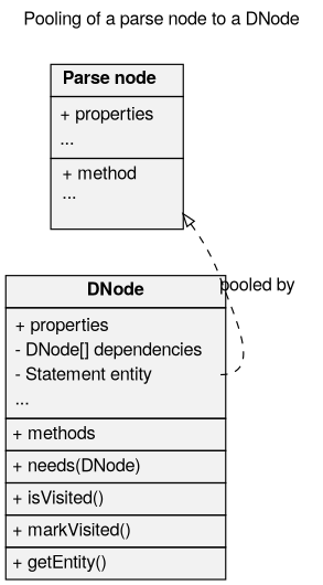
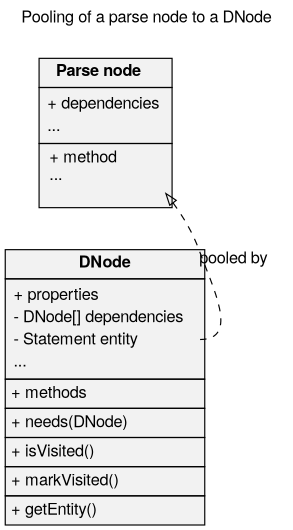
  digraph {
    fontname="Helvetica,Arial,sans-serif"
    label="Pooling of a parse node to a DNode"
    labelloc=t
    node [fillcolor=gray95 fontname="Helvetica,Arial,sans-serif" shape=plain style=filled]
    n1 [label=<<table border="0" cellborder="1" cellspacing="0" cellpadding="4"> 			<tr> <td> <b>DNode</b> </td> </tr> 			<tr> <td> 				<table border="0" cellborder="0" cellspacing="0" > 					<tr> <td align="left" >+ properties</td> </tr> 					<tr> <td port="dependenciesArray" align="left" >- DNode[] dependencies   </td> </tr> 					<tr> <td port="containedEntity" align="left" >- Statement entity</td> </tr>  					<tr> <td align="left">...</td> </tr> 				</table> 			</td> </tr> 			<tr> <td align="left">+ methods</td>  </tr> 			<tr> <td align="left">+ needs(DNode)</td> </tr> 			<tr> <td align="left">+ isVisited()</td> </tr> 			<tr> <td align="left">+ markVisited()</td> </tr> 			<tr> <td align="left">+ getEntity()</td> </tr> 		</table>>]
-   n2 [label=<<table border="0" cellborder="1" cellspacing="0" cellpadding="4"> 			<tr> <td> <b>Parse node   </b> </td> </tr> 			<tr> <td> 				<table border="0" cellborder="0" cellspacing="0" > 					<tr> <td align="left">+ properties </td> </tr> 					<tr> <td align="left">...</td> </tr> 				</table> 				</td> </tr> 			<tr> <td align="left"> 				+ method<br/> 				...<br align="left"/> 			</td> </tr> 		</table>>]
+   n2 [label=<<table border="0" cellborder="1" cellspacing="0" cellpadding="4"> 			<tr> <td> <b>Parse node   </b> </td> </tr> 			<tr> <td> 				<table border="0" cellborder="0" cellspacing="0" > 					<tr> <td align="left">+ dependencies </td> </tr> 					<tr> <td align="left">...</td> </tr> 				</table> 				</td> </tr> 			<tr> <td align="left"> 				+ method<br/> 				...<br align="left"/> 			</td> </tr> 		</table>>]
    n2 -> n1 [arrowhead=vee arrowtail=empty dir=back fontname="Helvetica,Arial,sans-serif" headport=containedEntity style=dashed xlabel="pooled by    "]
  }
